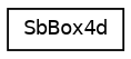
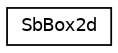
  digraph {
    rankdir=LR
-   n1 [color=black fillcolor=white fontname=Helvetica fontsize=10 height=0.2 label=SbBox4d shape=record style=filled width=0.4]
+   n1 [color=black fillcolor=white fontname=Helvetica fontsize=10 height=0.2 label=SbBox2d shape=record style=filled width=0.4]
  }
